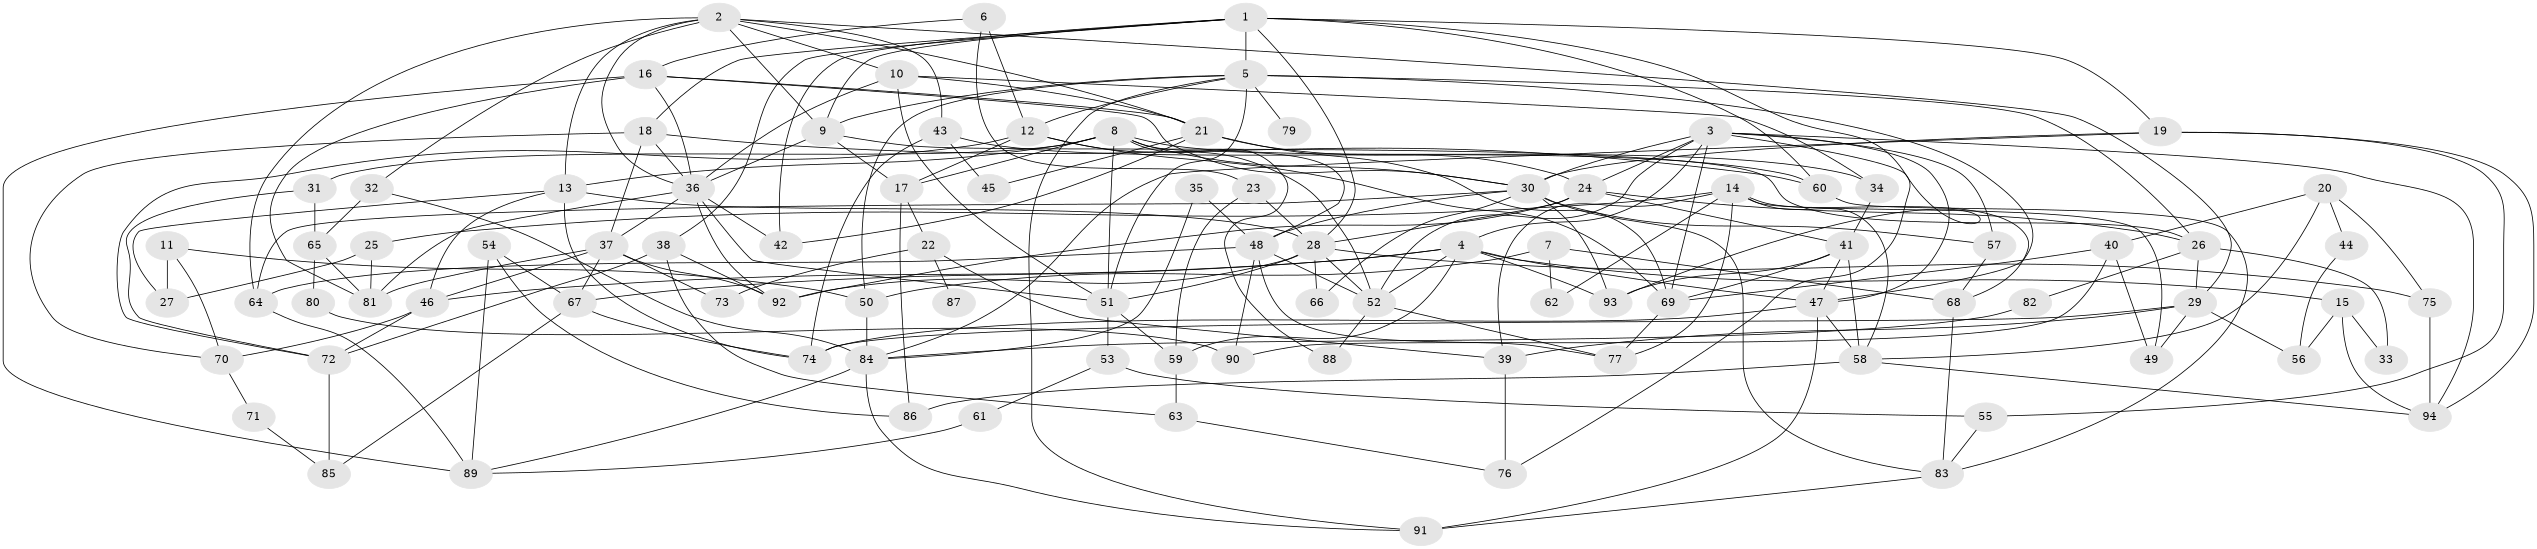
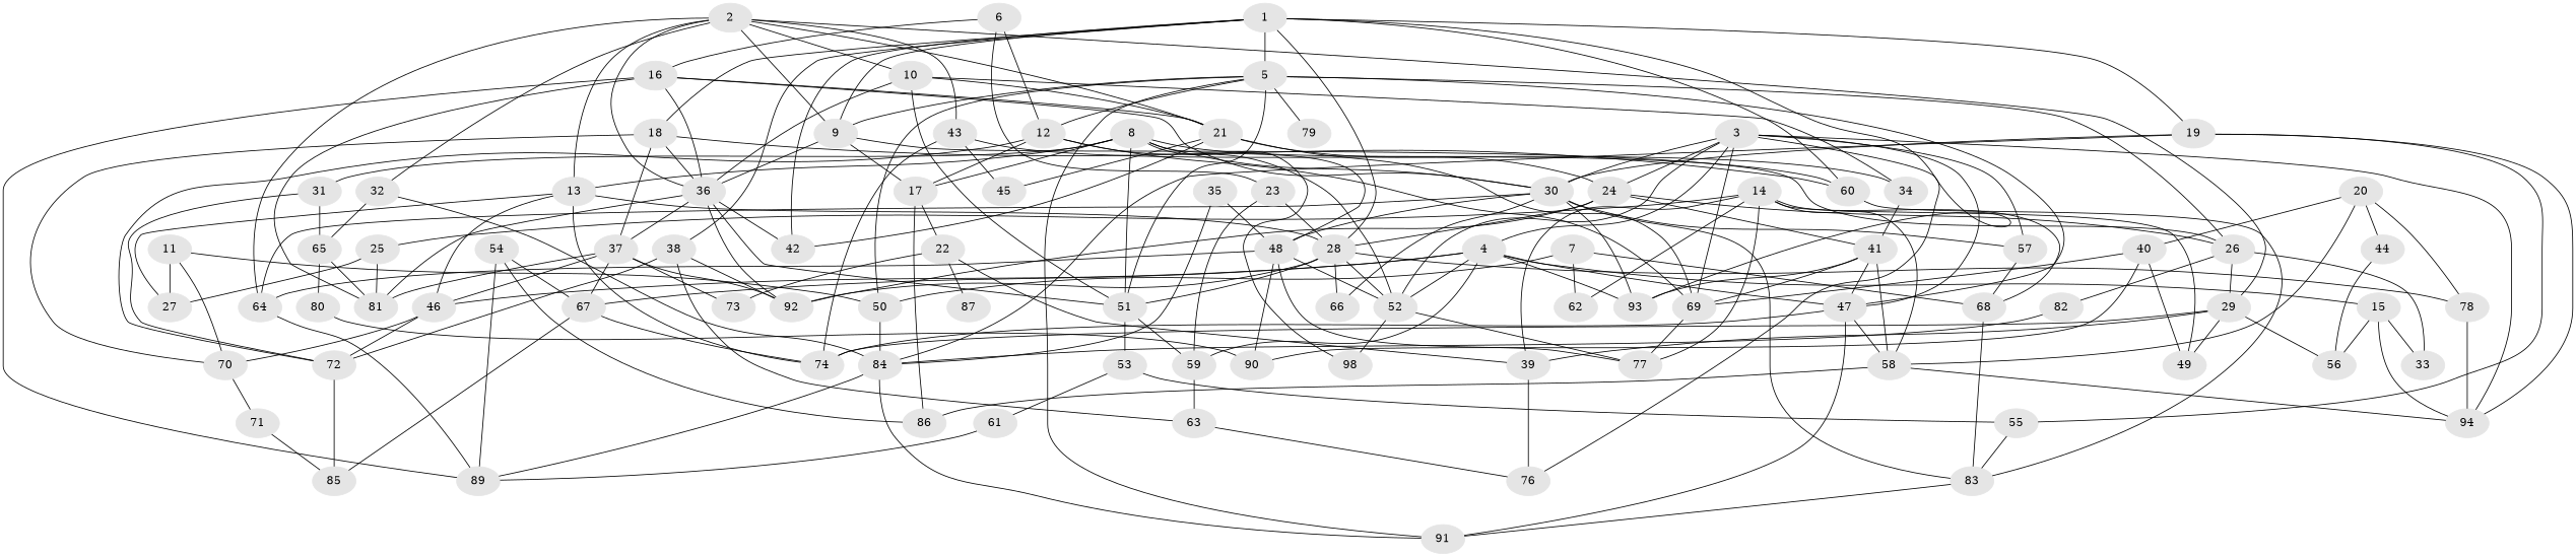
  graph {
    node [color=gray90 style=filled]
    edge [weight=1.0]
    1
    5
    9
    18
    19
    28
    38
    42
    60
    93
    47
    12
    26
    50
    51
    79
    91
    36
    17
    70
    37
    30
    94
    55
    84
    52
-   78 [label=75]
+   78
    66
    92
    72
    63
    83
    2
    10
    13
    21
    29
    32
    43
    64
    34
    46
    27
    74
    24
    69
    45
    39
    49
    56
    65
    81
    89
    3
    4
    57
    76
    15
    59
    67
    41
    48
    58
-   88
+   88 [label=98]
    77
    68
    33
    85
    82
    53
    6
    16
    23
    7
    62
    8
    31
    22
    86
    90
    11
    71
    14
    25
    87
    73
    20
    40
    44
    80
    35
    61
    54
    1 -- 5 [weight=2.0]
    1 -- 9
    1 -- 18
    1 -- 19
    1 -- 28
    1 -- 38
    1 -- 42
    1 -- 60
    1 -- 93
    5 -- 9
    5 -- 47
    5 -- 12
    5 -- 26
    5 -- 50
    5 -- 51
    5 -- 79 [weight=2.0]
    5 -- 91
    9 -- 26
    9 -- 36
    9 -- 17
    18 -- 60
    18 -- 36
    18 -- 70
    18 -- 37
    19 -- 30
    19 -- 94
    19 -- 55
    19 -- 84
    28 -- 51
    28 -- 52
    28 -- 78
    28 -- 66
    28 -- 92 [weight=2.0]
    38 -- 92
    38 -- 72
    38 -- 63
    60 -- 83
    47 -- 91
    47 -- 74
    47 -- 58
    12 -- 17
    12 -- 52
    12 -- 72
    12 -- 69
    26 -- 29
    26 -- 33
    26 -- 82
    50 -- 84
    51 -- 59
    51 -- 53
    36 -- 42
    36 -- 51
    36 -- 37
    36 -- 92
    36 -- 81
    17 -- 22
    17 -- 86
    70 -- 71
    37 -- 92
    37 -- 46
    37 -- 81
    37 -- 67
    37 -- 73
    30 -- 93
    30 -- 66
    30 -- 83
    30 -- 64
    30 -- 57
    30 -- 48
    55 -- 83
    84 -- 91
    84 -- 89
    52 -- 88
    52 -- 77
    78 -- 94
    72 -- 85
    63 -- 76
    83 -- 91
    2 -- 9
    2 -- 36
    2 -- 10
    2 -- 13
    2 -- 21
    2 -- 29
    2 -- 32
    2 -- 43
    2 -- 64
    10 -- 51
    10 -- 36
    10 -- 21
    10 -- 34
    13 -- 28
    13 -- 46
    13 -- 27
    13 -- 74
    21 -- 42
    21 -- 24
    21 -- 69
    21 -- 45
    29 -- 74
    29 -- 39
    29 -- 49
    29 -- 56
    32 -- 84
    32 -- 65
    43 -- 60
    43 -- 74
    43 -- 45
    64 -- 89
    34 -- 41
    46 -- 70
    46 -- 72
    24 -- 28
    24 -- 26
    24 -- 92
    24 -- 41
    69 -- 77
    39 -- 76
    65 -- 81
    65 -- 80
    3 -- 47 [weight=2.0]
    3 -- 30
    3 -- 94
    3 -- 52
    3 -- 24
    3 -- 69
    3 -- 4
    3 -- 57
    3 -- 76
    4 -- 93
    4 -- 47 [weight=2.0]
    4 -- 52
    4 -- 46
    4 -- 15 [weight=2.0]
    4 -- 59
    4 -- 67
    57 -- 68
    15 -- 94
    15 -- 56
    15 -- 33
    59 -- 63
    67 -- 74
    67 -- 85
    41 -- 93
    41 -- 47
    41 -- 69
    41 -- 58
    48 -- 52
    48 -- 64
    48 -- 77
    48 -- 90
    58 -- 94
    58 -- 86
    68 -- 83
    82 -- 84
    53 -- 55
    53 -- 61
    6 -- 12
    6 -- 16
    6 -- 23
    16 -- 36
    16 -- 30
    16 -- 21
    16 -- 81
    16 -- 89
    23 -- 28
    23 -- 59
    7 -- 50
    7 -- 68
    7 -- 62
    8 -- 51
    8 -- 17
    8 -- 30
    8 -- 13
    8 -- 34
    8 -- 48
    8 -- 88
    8 -- 31
    31 -- 72
    31 -- 65
    22 -- 39
    22 -- 87
    22 -- 73
    11 -- 50
    11 -- 70
    11 -- 27
    71 -- 85
    14 -- 39
    14 -- 49
    14 -- 58
    14 -- 77
    14 -- 68
    14 -- 62
    14 -- 25
    25 -- 27
    25 -- 81
    20 -- 78
    20 -- 58
    20 -- 40
    20 -- 44
    40 -- 69
    40 -- 49
    40 -- 90
    44 -- 56
    80 -- 90
    35 -- 84
    35 -- 48
    61 -- 89
    54 -- 89
    54 -- 67
    54 -- 86
  }
